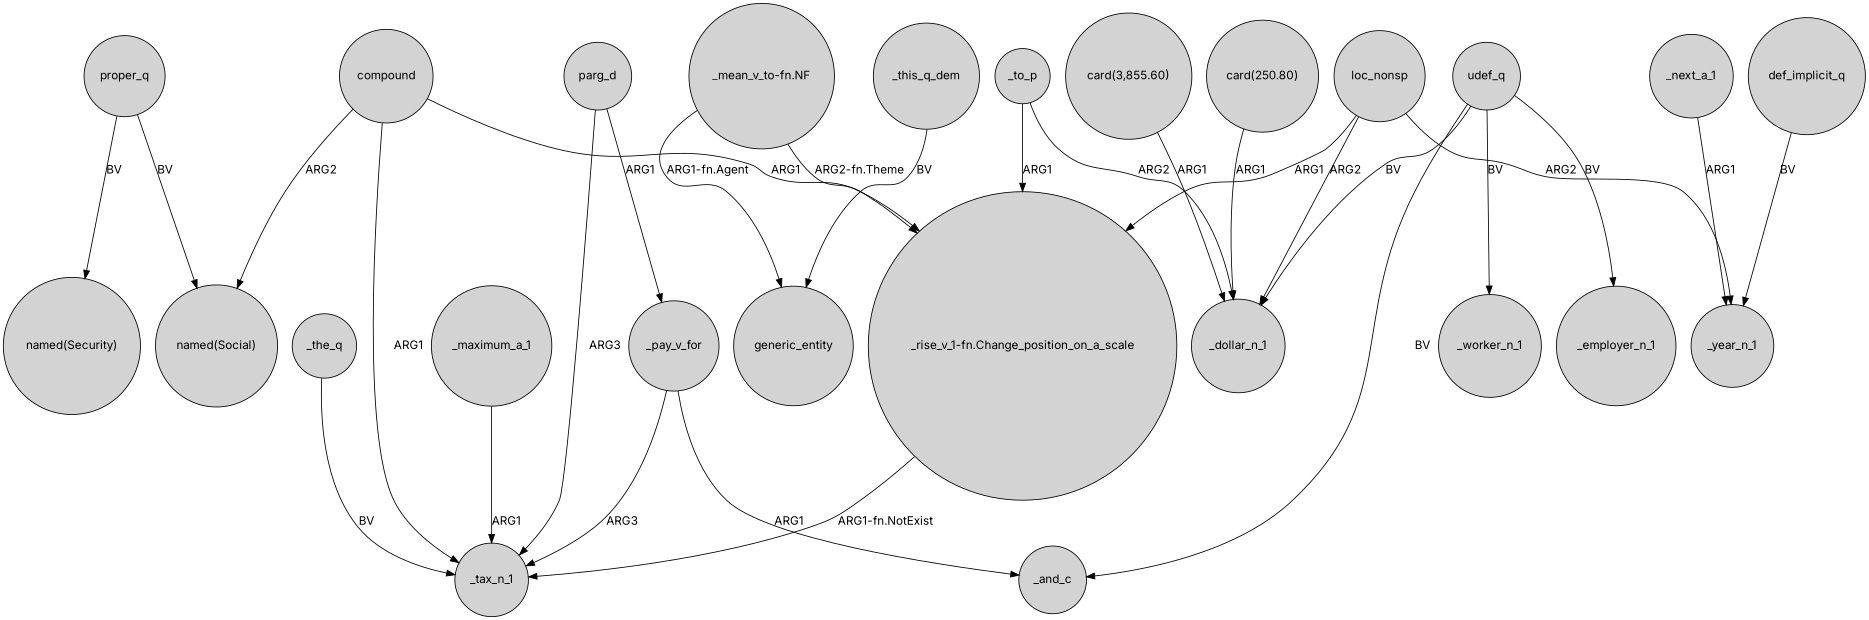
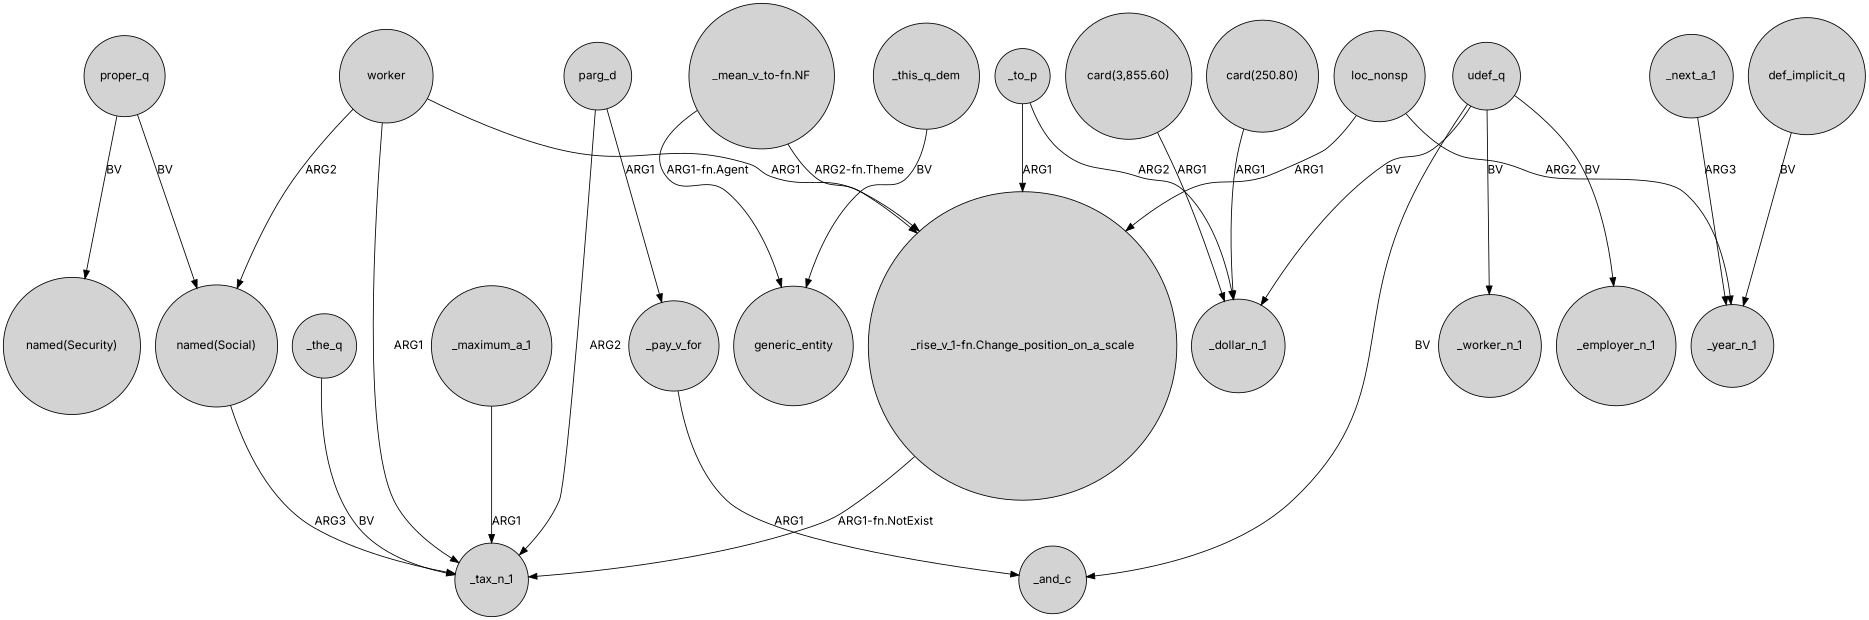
  digraph {
    fontname=Inter
    node [fontname=Inter shape=circle style=filled]
    edge [fontname=Inter]
    "_rise_v_1-fn.Change_position_on_a_scale"
    _tax_n_1
    "_mean_v_to-fn.NF"
    generic_entity
-   compound
+   compound [label=worker]
    "named(Social)"
    _to_p
    _dollar_n_1
    def_implicit_q
    _year_n_1
    "card(250.80)"
    proper_q
    "named(Security)"
    parg_d
    _pay_v_for
    _and_c
    _the_q
    udef_q
    _worker_n_1
    _employer_n_1
    loc_nonsp
    _this_q_dem
    _next_a_1
    _maximum_a_1
    "card(3,855.60)"
    "_rise_v_1-fn.Change_position_on_a_scale" -> _tax_n_1 [label="ARG1-fn.NotExist"]
    "_mean_v_to-fn.NF" -> "_rise_v_1-fn.Change_position_on_a_scale" [label="ARG2-fn.Theme"]
    "_mean_v_to-fn.NF" -> generic_entity [label="ARG1-fn.Agent"]
    compound -> "_rise_v_1-fn.Change_position_on_a_scale" [label=ARG1]
    compound -> _tax_n_1 [label=ARG1]
    compound -> "named(Social)" [label=ARG2]
    _to_p -> "_rise_v_1-fn.Change_position_on_a_scale" [label=ARG1]
    _to_p -> _dollar_n_1 [label=ARG2]
    def_implicit_q -> _year_n_1 [label=BV]
    "card(250.80)" -> _dollar_n_1 [label=ARG1]
    proper_q -> "named(Social)" [label=BV]
    proper_q -> "named(Security)" [label=BV]
-   parg_d -> _tax_n_1 [label=ARG3]
+   parg_d -> _tax_n_1 [label=ARG2]
    parg_d -> _pay_v_for [label=ARG1]
-   _pay_v_for -> _tax_n_1 [label=ARG3]
+   "named(Social)" -> _tax_n_1 [label=ARG3]
    _pay_v_for -> _and_c [label=ARG1]
    _the_q -> _tax_n_1 [label=BV]
    udef_q -> _dollar_n_1 [label=BV]
    udef_q -> _and_c [label=BV]
    udef_q -> _worker_n_1 [label=BV]
    udef_q -> _employer_n_1 [label=BV]
    loc_nonsp -> "_rise_v_1-fn.Change_position_on_a_scale" [label=ARG1]
-   loc_nonsp -> _dollar_n_1 [label=ARG2]
    loc_nonsp -> _year_n_1 [label=ARG2]
    _this_q_dem -> generic_entity [label=BV]
-   _next_a_1 -> _year_n_1 [label=ARG1]
+   _next_a_1 -> _year_n_1 [label=ARG3]
    _maximum_a_1 -> _tax_n_1 [label=ARG1]
    "card(3,855.60)" -> _dollar_n_1 [label=ARG1]
  }
